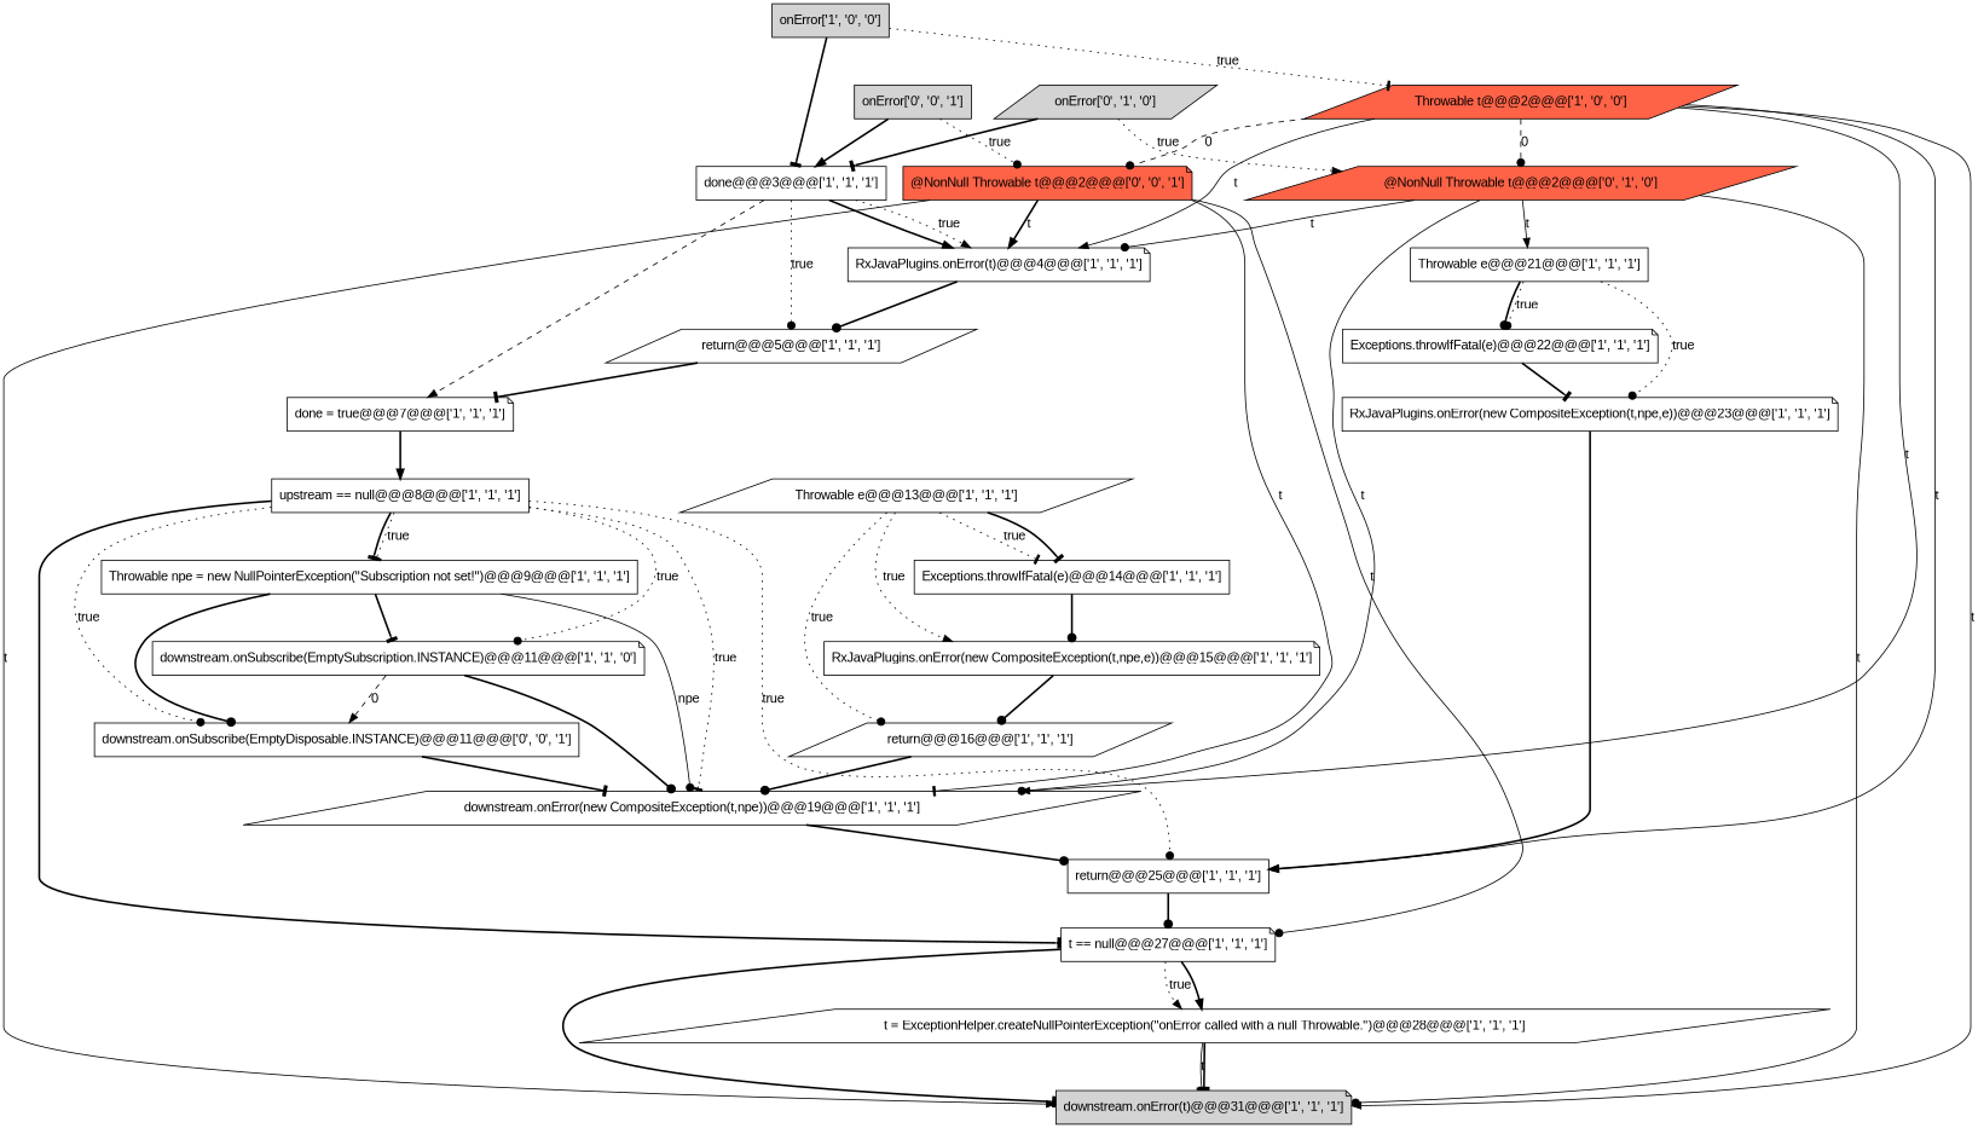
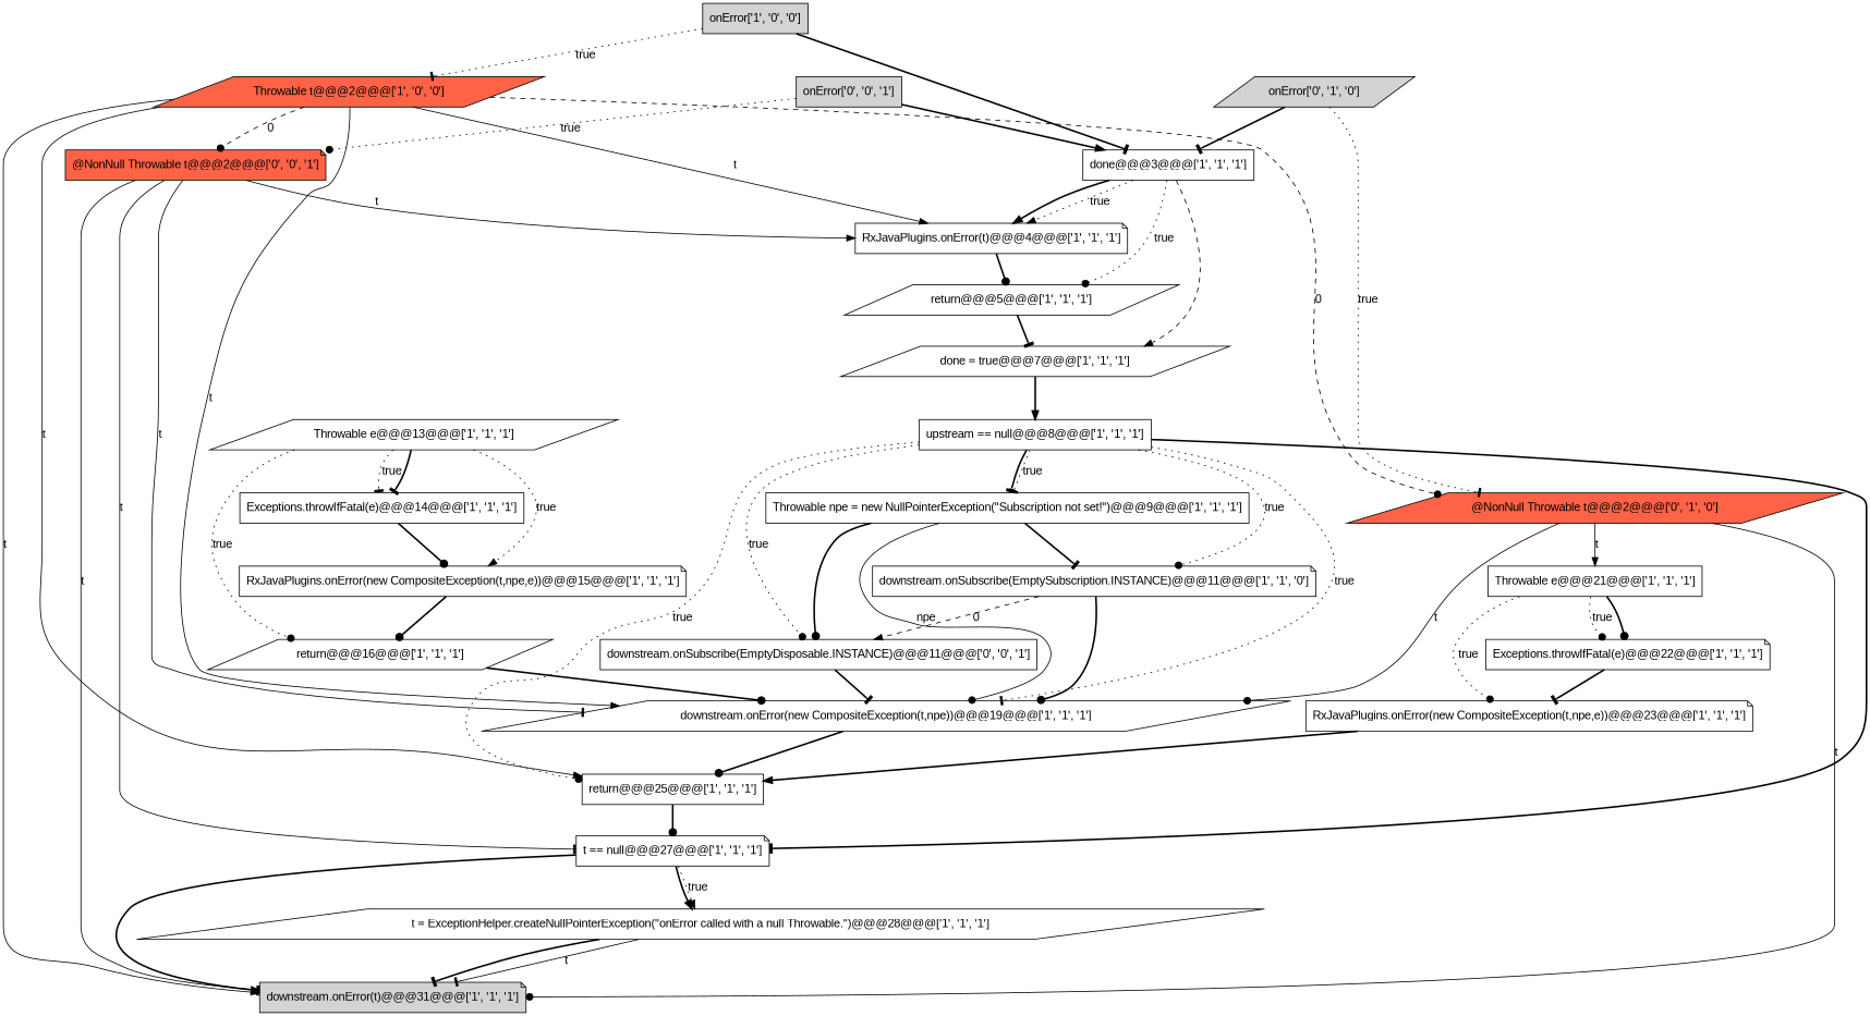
  digraph {
    fontname="Liberation Sans"
    node [fillcolor=white fontname="Liberation Sans" shape=box style=filled]
    edge [arrowhead=dot fontname="Liberation Sans" style=bold]
    n1 [label="return@@@16@@@['1', '1', '1']" shape=parallelogram]
    n2 [label="downstream.onError(new CompositeException(t,npe))@@@19@@@['1', '1', '1']" shape=parallelogram]
    n3 [label="return@@@25@@@['1', '1', '1']"]
    n4 [label="downstream.onSubscribe(EmptyDisposable.INSTANCE)@@@11@@@['0', '0', '1']"]
    n5 [fillcolor=lightgray label="onError['0', '0', '1']"]
    n6 [fillcolor=tomato label="@NonNull Throwable t@@@2@@@['0', '0', '1']" shape=note]
    n7 [label="done@@@3@@@['1', '1', '1']"]
    n8 [fillcolor=lightgray label="downstream.onError(t)@@@31@@@['1', '1', '1']" shape=note]
    n9 [label="t == null@@@27@@@['1', '1', '1']" shape=note]
    n10 [label="RxJavaPlugins.onError(t)@@@4@@@['1', '1', '1']" shape=note]
    n11 [label="return@@@5@@@['1', '1', '1']" shape=parallelogram]
-   n12 [label="done = true@@@7@@@['1', '1', '1']" shape=note]
+   n12 [label="done = true@@@7@@@['1', '1', '1']" shape=parallelogram]
    n13 [label="t = ExceptionHelper.createNullPointerException(\"onError called with a null Throwable.\")@@@28@@@['1', '1', '1']" shape=parallelogram]
    n14 [label="RxJavaPlugins.onError(new CompositeException(t,npe,e))@@@15@@@['1', '1', '1']" shape=note]
    n15 [label="Throwable e@@@13@@@['1', '1', '1']" shape=parallelogram]
    n16 [label="Exceptions.throwIfFatal(e)@@@14@@@['1', '1', '1']"]
    n17 [label="Exceptions.throwIfFatal(e)@@@22@@@['1', '1', '1']" shape=note]
    n18 [label="RxJavaPlugins.onError(new CompositeException(t,npe,e))@@@23@@@['1', '1', '1']" shape=note]
    n19 [label="upstream == null@@@8@@@['1', '1', '1']"]
    n20 [label="Throwable npe = new NullPointerException(\"Subscription not set!\")@@@9@@@['1', '1', '1']"]
    n21 [label="downstream.onSubscribe(EmptySubscription.INSTANCE)@@@11@@@['1', '1', '0']" shape=note]
    n22 [fillcolor=lightgray label="onError['1', '0', '0']"]
    n23 [fillcolor=tomato label="Throwable t@@@2@@@['1', '0', '0']" shape=parallelogram]
    n24 [fillcolor=tomato label="@NonNull Throwable t@@@2@@@['0', '1', '0']" shape=parallelogram]
    n25 [fillcolor=lightgray label="onError['0', '1', '0']" shape=parallelogram]
    n26 [label="Throwable e@@@21@@@['1', '1', '1']"]
    n1 -> n2
    n2 -> n3
    n3 -> n9
    n4 -> n2 [arrowhead=tee]
    n5 -> n6 [label=true style=dotted]
    n5 -> n7 [arrowhead=normal]
    n6 -> n2 [arrowhead=tee label=t style=solid]
    n6 -> n8 [arrowhead=normal label=t style=solid]
-   n6 -> n9 [label=t style=solid]
-   n6 -> n10 [arrowhead=normal label=t]
+   n6 -> n9 [arrowhead=tee label=t style=solid]
+   n6 -> n10 [arrowhead=normal label=t style=solid]
    n7 -> n10 [arrowhead=normal label=true style=dotted]
    n7 -> n10 [arrowhead=normal]
    n7 -> n11 [label=true style=dotted]
    n7 -> n12 [arrowhead=normal style=dashed]
    n9 -> n8 [arrowhead=tee]
    n9 -> n13 [arrowhead=normal label=true style=dotted]
    n9 -> n13 [arrowhead=normal]
    n10 -> n11
    n11 -> n12 [arrowhead=tee]
    n12 -> n19 [arrowhead=normal]
    n13 -> n8 [arrowhead=tee label=t style=solid]
    n13 -> n8 [arrowhead=tee]
    n14 -> n1
    n15 -> n1 [label=true style=dotted]
    n15 -> n14 [arrowhead=normal label=true style=dotted]
    n15 -> n16 [arrowhead=tee label=true style=dotted]
    n15 -> n16 [arrowhead=tee]
    n16 -> n14
    n17 -> n18 [arrowhead=tee]
    n18 -> n3 [arrowhead=normal]
    n19 -> n2 [arrowhead=tee label=true style=dotted]
    n19 -> n3 [label=true style=dotted]
    n19 -> n4 [label=true style=dotted]
    n19 -> n9 [arrowhead=tee]
    n19 -> n20 [arrowhead=tee]
    n19 -> n20 [arrowhead=tee label=true style=dotted]
    n19 -> n21 [label=true style=dotted]
    n20 -> n2 [label=npe style=solid]
    n20 -> n4
    n20 -> n21 [arrowhead=tee]
    n21 -> n2
    n21 -> n4 [arrowhead=normal label=0 style=dashed]
    n22 -> n7 [arrowhead=tee]
    n22 -> n23 [arrowhead=tee label=true style=dotted]
    n23 -> n2 [arrowhead=normal label=t style=solid]
    n23 -> n3 [arrowhead=normal label=t style=solid]
    n23 -> n6 [label=0 style=dashed]
    n23 -> n8 [arrowhead=normal label=t style=solid]
    n23 -> n10 [arrowhead=normal label=t style=solid]
    n23 -> n24 [label=0 style=dashed]
    n24 -> n2 [label=t style=solid]
    n24 -> n8 [label=t style=solid]
-   n24 -> n10 [label=t style=solid]
    n24 -> n26 [arrowhead=normal label=t style=solid]
    n25 -> n7 [arrowhead=tee]
-   n25 -> n24 [arrowhead=normal label=true style=dotted]
+   n25 -> n24 [arrowhead=tee label=true style=dotted]
    n26 -> n17
    n26 -> n17 [label=true style=dotted]
    n26 -> n18 [label=true style=dotted]
  }
